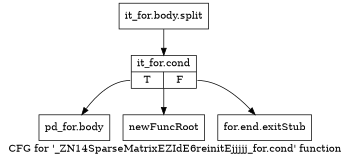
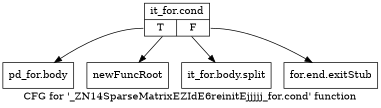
  digraph {
    label="CFG for '_ZN14SparseMatrixEZIdE6reinitEjjjjj_for.cond' function"
    node [shape=record]
    n1 [label="{newFuncRoot}"]
    n2 [label="{it_for.cond|{<s0>T|<s1>F}}"]
    n3 [label="{for.end.exitStub}"]
    n4 [label="{pd_for.body}"]
    n5 [label="{it_for.body.split}"]
    n2 -> n1
    n2 -> n3 [tailport=s1]
    n2 -> n4 [tailport=s0]
-   n5 -> n2
+   n2 -> n5
  }
